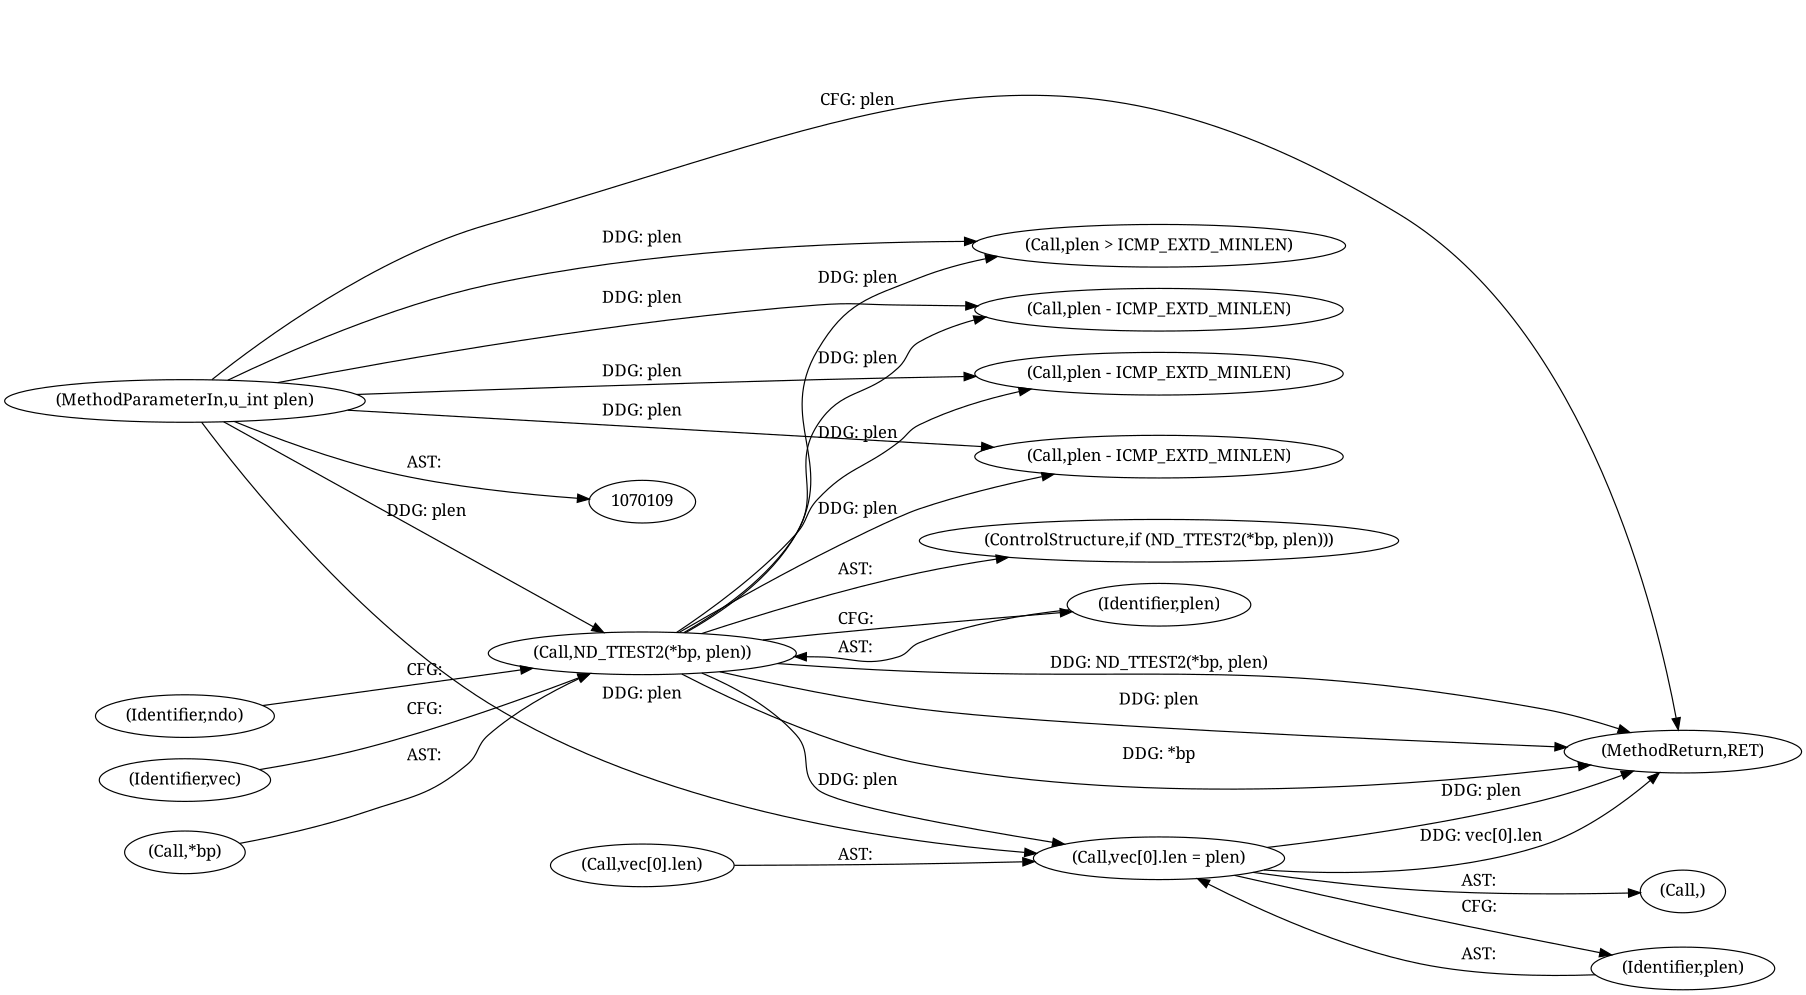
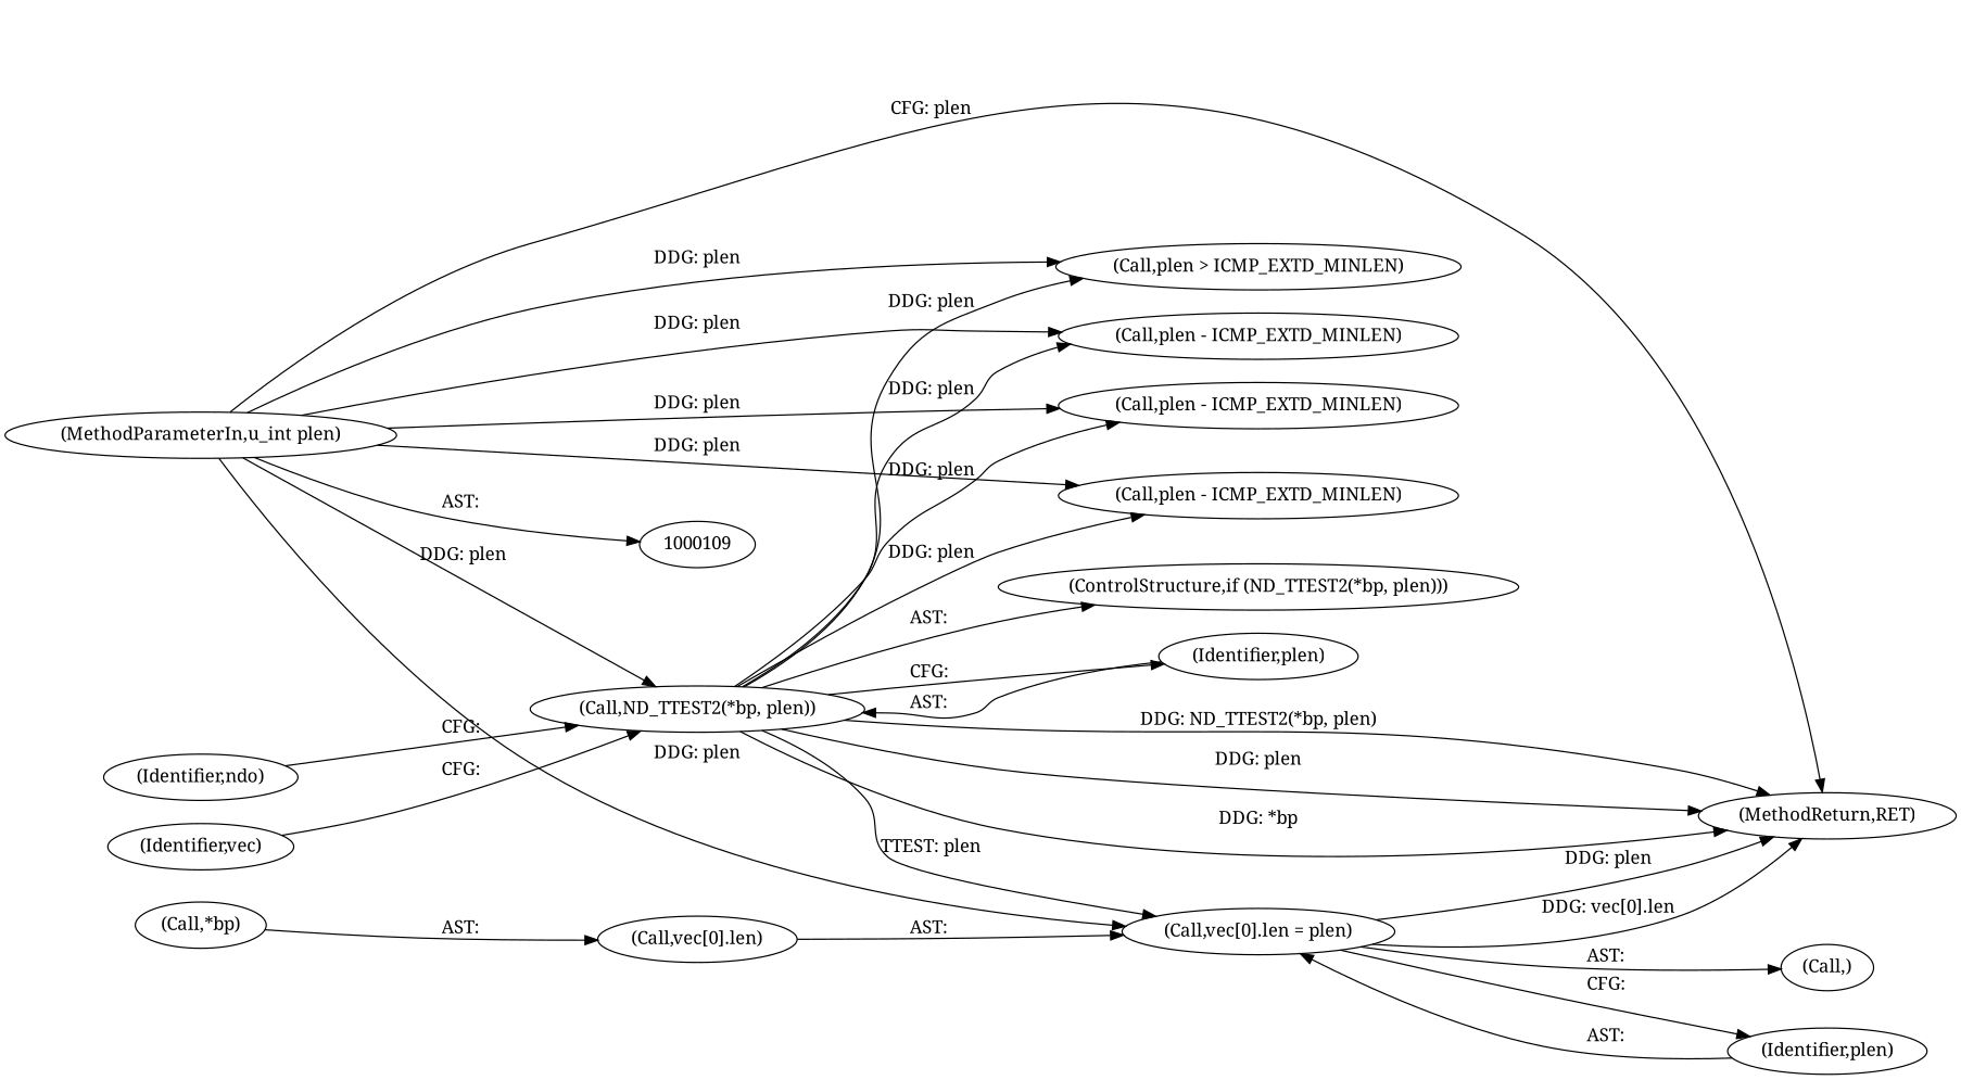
  digraph {
    fontname="Noto Serif"
    rankdir=LR
    node [fontname="Noto Serif"]
    edge [fontname="Noto Serif"]
    n1 [label="(Call,vec[0].len = plen)"]
    n2 [label="(Call,)"]
    n3 [label="(Identifier,plen)"]
    n4 [label="(MethodReturn,RET)"]
    n5 [label="(Call,ND_TTEST2(*bp, plen))"]
    n6 [label="(Call,plen - ICMP_EXTD_MINLEN)"]
    n7 [label="(Call,plen > ICMP_EXTD_MINLEN)"]
    n8 [label="(Call,plen - ICMP_EXTD_MINLEN)"]
    n9 [label="(ControlStructure,if (ND_TTEST2(*bp, plen)))"]
    n10 [label="(Identifier,plen)"]
    n11 [label="(Call,plen - ICMP_EXTD_MINLEN)"]
    n12 [label="(MethodParameterIn,u_int plen)"]
-   1000109 [label=1070109]
+   1000109
    n14 [label="(Call,vec[0].len)"]
    n15 [label="(Identifier,ndo)"]
    n16 [label="(Call,*bp)"]
    n17 [label="(Identifier,vec)"]
    n1 -> n2 [label="AST: "]
    n1 -> n3 [label="CFG: "]
    n1 -> n4 [label="DDG: vec[0].len"]
    n1 -> n4 [label="DDG: plen"]
    n3 -> n1 [label="AST: "]
-   n5 -> n1 [label="DDG: plen"]
+   n5 -> n1 [label="TTEST: plen"]
    n5 -> n4 [label="DDG: ND_TTEST2(*bp, plen)"]
    n5 -> n4 [label="DDG: plen"]
    n5 -> n4 [label="DDG: *bp"]
    n5 -> n6 [label="DDG: plen"]
    n5 -> n7 [label="DDG: plen"]
    n5 -> n8 [label="DDG: plen"]
    n5 -> n9 [label="AST: "]
    n5 -> n10 [label="CFG: "]
    n5 -> n11 [label="DDG: plen"]
    n10 -> n5 [label="AST: "]
    n12 -> n1 [label="DDG: plen"]
    n12 -> n4 [label="CFG: plen"]
    n12 -> n5 [label="DDG: plen"]
    n12 -> n6 [label="DDG: plen"]
    n12 -> n7 [label="DDG: plen"]
    n12 -> n8 [label="DDG: plen"]
    n12 -> n11 [label="DDG: plen"]
    n12 -> 1000109 [label="AST: "]
    n14 -> n1 [label="AST: "]
    n15 -> n5 [label="CFG: "]
-   n16 -> n5 [label="AST: "]
+   n16 -> n14 [label="AST: "]
    n17 -> n5 [label="CFG: "]
  }
